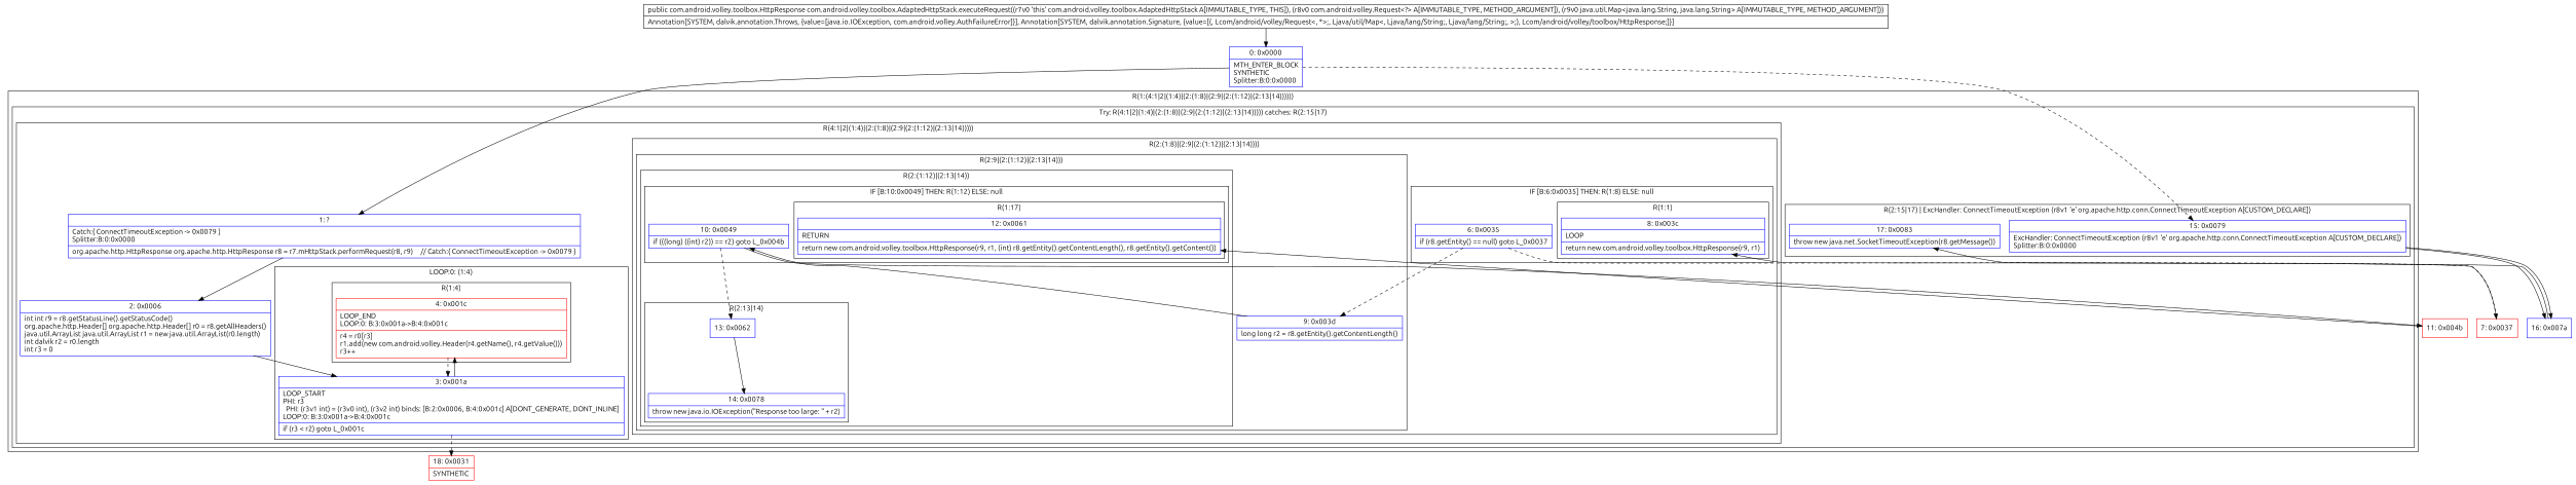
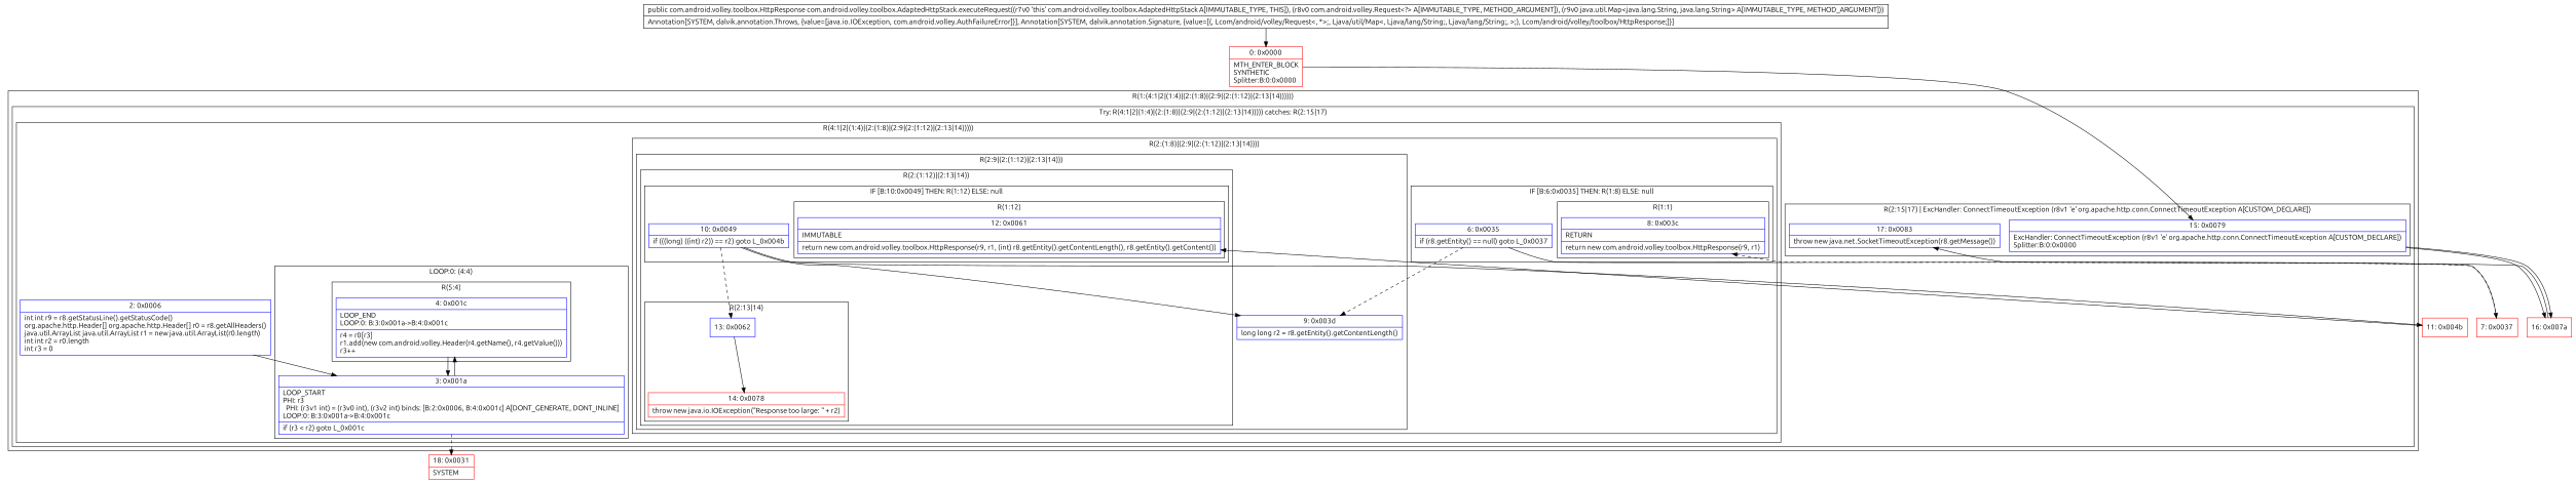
  digraph {
    fontname=Ubuntu
    node [color=blue fontname=Ubuntu shape=record]
    edge [fontname=Ubuntu]
-   n1 [color=red label="{4\:\ 0x001c|LOOP_END\lLOOP:0: B:3:0x001a\-\>B:4:0x001c\l|r4 = r0[r3]\lr1.add(new com.android.volley.Header(r4.getName(), r4.getValue()))\lr3++\l}"]
+   n1 [label="{4\:\ 0x001c|LOOP_END\lLOOP:0: B:3:0x001a\-\>B:4:0x001c\l|r4 = r0[r3]\lr1.add(new com.android.volley.Header(r4.getName(), r4.getValue()))\lr3++\l}"]
    n2 [label="{3\:\ 0x001a|LOOP_START\lPHI: r3 \l  PHI: (r3v1 int) = (r3v0 int), (r3v2 int) binds: [B:2:0x0006, B:4:0x001c] A[DONT_GENERATE, DONT_INLINE]\lLOOP:0: B:3:0x001a\-\>B:4:0x001c\l|if (r3 \< r2) goto L_0x001c\l}"]
-   n3 [label="{8\:\ 0x003c|LOOP\l|return new com.android.volley.toolbox.HttpResponse(r9, r1)\l}"]
+   n3 [label="{8\:\ 0x003c|RETURN\l|return new com.android.volley.toolbox.HttpResponse(r9, r1)\l}"]
    n4 [label="{6\:\ 0x0035|if (r8.getEntity() == null) goto L_0x0037\l}"]
-   n5 [label="{12\:\ 0x0061|RETURN\l|return new com.android.volley.toolbox.HttpResponse(r9, r1, (int) r8.getEntity().getContentLength(), r8.getEntity().getContent())\l}"]
+   n5 [label="{12\:\ 0x0061|IMMUTABLE\l|return new com.android.volley.toolbox.HttpResponse(r9, r1, (int) r8.getEntity().getContentLength(), r8.getEntity().getContent())\l}"]
    n6 [label="{10\:\ 0x0049|if (((long) ((int) r2)) == r2) goto L_0x004b\l}"]
    n7 [label="{13\:\ 0x0062}"]
-   n8 [label="{14\:\ 0x0078|throw new java.io.IOException(\"Response too large: \" + r2)\l}"]
+   n8 [color=red label="{14\:\ 0x0078|throw new java.io.IOException(\"Response too large: \" + r2)\l}"]
    n9 [label="{9\:\ 0x003d|long long r2 = r8.getEntity().getContentLength()\l}"]
-   n10 [label="{1\:\ ?|Catch:\{ ConnectTimeoutException \-\> 0x0079 \}\lSplitter:B:0:0x0000\l|org.apache.http.HttpResponse org.apache.http.HttpResponse r8 = r7.mHttpStack.performRequest(r8, r9)     \/\/ Catch:\{ ConnectTimeoutException \-\> 0x0079 \}\l}"]
-   n11 [label="{2\:\ 0x0006|int int r9 = r8.getStatusLine().getStatusCode()\lorg.apache.http.Header[] org.apache.http.Header[] r0 = r8.getAllHeaders()\ljava.util.ArrayList java.util.ArrayList r1 = new java.util.ArrayList(r0.length)\lint dalvik r2 = r0.length\lint r3 = 0\l}"]
+   n11 [label="{2\:\ 0x0006|int int r9 = r8.getStatusLine().getStatusCode()\lorg.apache.http.Header[] org.apache.http.Header[] r0 = r8.getAllHeaders()\ljava.util.ArrayList java.util.ArrayList r1 = new java.util.ArrayList(r0.length)\lint int r2 = r0.length\lint r3 = 0\l}"]
    n12 [label="{15\:\ 0x0079|ExcHandler: ConnectTimeoutException (r8v1 'e' org.apache.http.conn.ConnectTimeoutException A[CUSTOM_DECLARE])\lSplitter:B:0:0x0000\l}"]
    n13 [label="{17\:\ 0x0083|throw new java.net.SocketTimeoutException(r8.getMessage())\l}"]
-   n14 [color=red label="{18\:\ 0x0031|SYNTHETIC\l}"]
+   n14 [color=red label="{18\:\ 0x0031|SYSTEM\l}"]
    n15 [color=red label="{7\:\ 0x0037}"]
    n16 [color=red label="{11\:\ 0x004b}"]
-   n17 [label="{16\:\ 0x007a}"]
-   n18 [label="{0\:\ 0x0000|MTH_ENTER_BLOCK\lSYNTHETIC\lSplitter:B:0:0x0000\l}"]
+   n17 [color=red label="{16\:\ 0x007a}"]
+   n18 [color=red label="{0\:\ 0x0000|MTH_ENTER_BLOCK\lSYNTHETIC\lSplitter:B:0:0x0000\l}"]
    n19 [label="{public com.android.volley.toolbox.HttpResponse com.android.volley.toolbox.AdaptedHttpStack.executeRequest((r7v0 'this' com.android.volley.toolbox.AdaptedHttpStack A[IMMUTABLE_TYPE, THIS]), (r8v0 com.android.volley.Request\<?\> A[IMMUTABLE_TYPE, METHOD_ARGUMENT]), (r9v0 java.util.Map\<java.lang.String, java.lang.String\> A[IMMUTABLE_TYPE, METHOD_ARGUMENT]))  | Annotation[SYSTEM, dalvik.annotation.Throws, \{value=[java.io.IOException, com.android.volley.AuthFailureError]\}], Annotation[SYSTEM, dalvik.annotation.Signature, \{value=[(, Lcom\/android\/volley\/Request\<, *\>;, Ljava\/util\/Map\<, Ljava\/lang\/String;, Ljava\/lang\/String;, \>;), Lcom\/android\/volley\/toolbox\/HttpResponse;]\}]\l}" color=""]
    subgraph cluster_1 {
      label="R(1:(4:1|2|(1:4)|(2:(1:8)|(2:9|(2:(1:12)|(2:13|14))))))"
      subgraph cluster_2 {
        label="Try: R(4:1|2|(1:4)|(2:(1:8)|(2:9|(2:(1:12)|(2:13|14))))) catches: R(2:15|17)"
        subgraph cluster_3 {
          label="R(4:1|2|(1:4)|(2:(1:8)|(2:9|(2:(1:12)|(2:13|14)))))"
-         n10
          n11
          subgraph cluster_4 {
-           label="LOOP:0: (1:4)"
+           label="LOOP:0: (4:4)"
            n2
            subgraph cluster_5 {
-             label="R(1:4)"
+             label="R(5:4)"
              n1
            }
          }
          subgraph cluster_6 {
            label="R(2:(1:8)|(2:9|(2:(1:12)|(2:13|14))))"
            subgraph cluster_7 {
              label="IF [B:6:0x0035] THEN: R(1:8) ELSE: null"
              n4
              subgraph cluster_8 {
                label="R(1:1)"
                n3
              }
            }
            subgraph cluster_9 {
              label="R(2:9|(2:(1:12)|(2:13|14)))"
              n9
              subgraph cluster_10 {
                label="R(2:(1:12)|(2:13|14))"
                subgraph cluster_11 {
                  label="IF [B:10:0x0049] THEN: R(1:12) ELSE: null"
                  n6
                  subgraph cluster_12 {
-                   label="R(1:17)"
+                   label="R(1:12)"
                    n5
                  }
                }
                subgraph cluster_13 {
                  label="R(2:13|14)"
                  n7
                  n8
                }
              }
            }
          }
        }
        subgraph cluster_14 {
          label="R(2:15|17) | ExcHandler: ConnectTimeoutException (r8v1 'e' org.apache.http.conn.ConnectTimeoutException A[CUSTOM_DECLARE])\l"
          n12
          n13
        }
      }
    }
    subgraph cluster_15 {
      label="R(2:15|17) | ExcHandler: ConnectTimeoutException (r8v1 'e' org.apache.http.conn.ConnectTimeoutException A[CUSTOM_DECLARE])\l"
    }
-   n1 -> n2 [style=dashed]
+   n1 -> n2
    n2 -> n1
    n2 -> n14 [style=dashed]
    n4 -> n9 [style=dashed]
-   n4 -> n15 [style=dashed]
+   n4 -> n15
    n6 -> n7 [style=dashed]
    n6 -> n16
    n7 -> n8
-   n9 -> n6
-   n10 -> n11
+   n6 -> n9
    n11 -> n2
    n12 -> n17
    n12 -> n17
-   n15 -> n3
+   n15 -> n3 [style=dashed]
    n16 -> n5
    n17 -> n13
-   n18 -> n10
-   n18 -> n12 [style=dashed]
+   n18 -> n12
    n19 -> n18
  }
